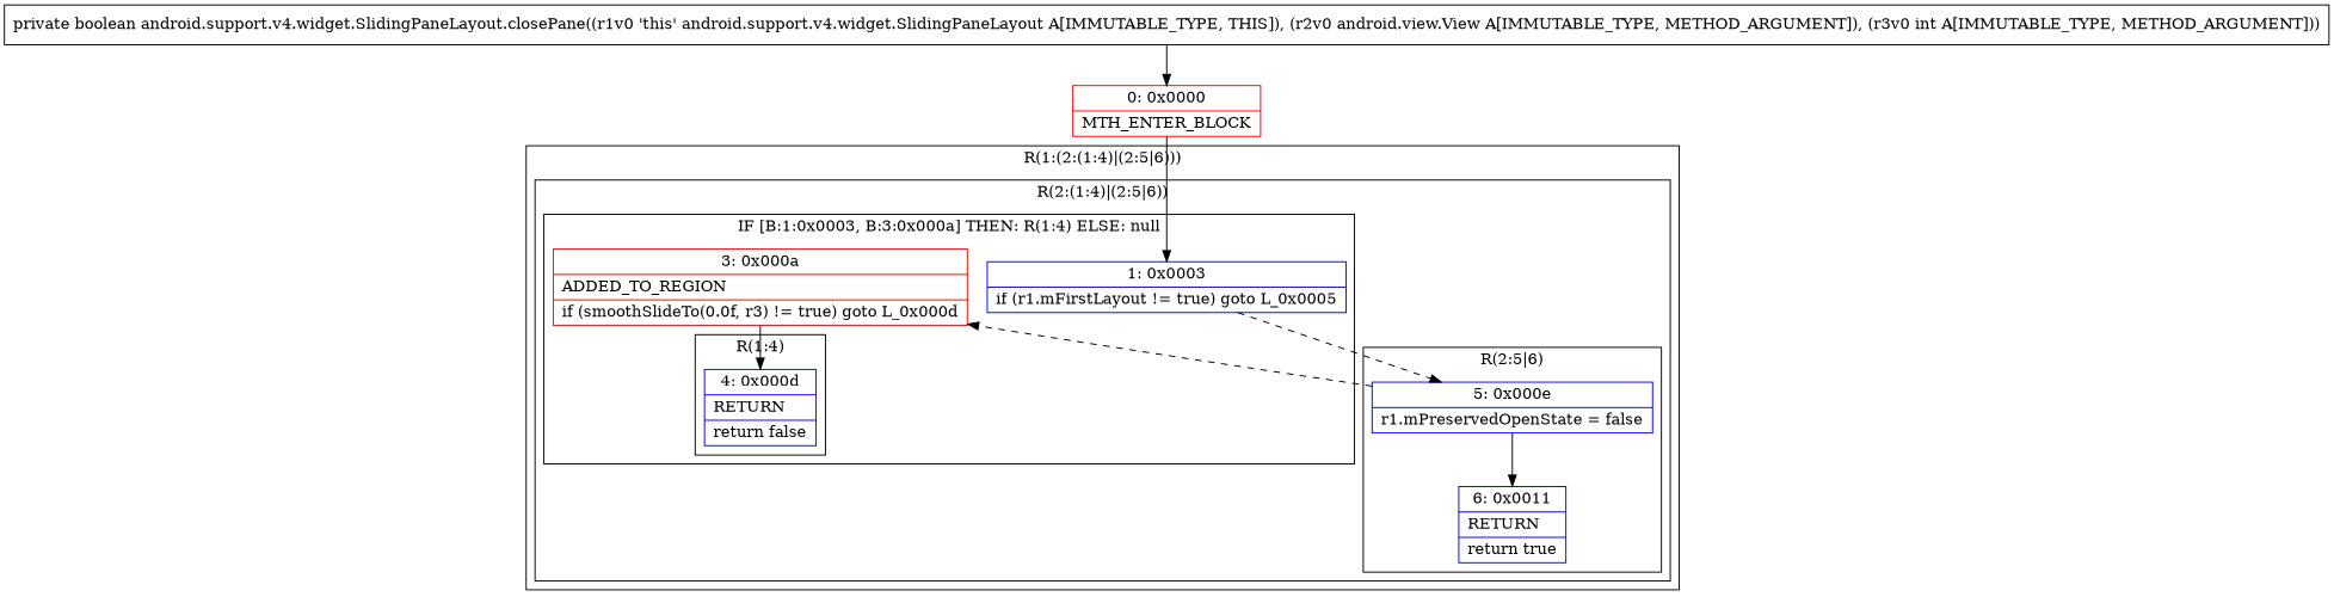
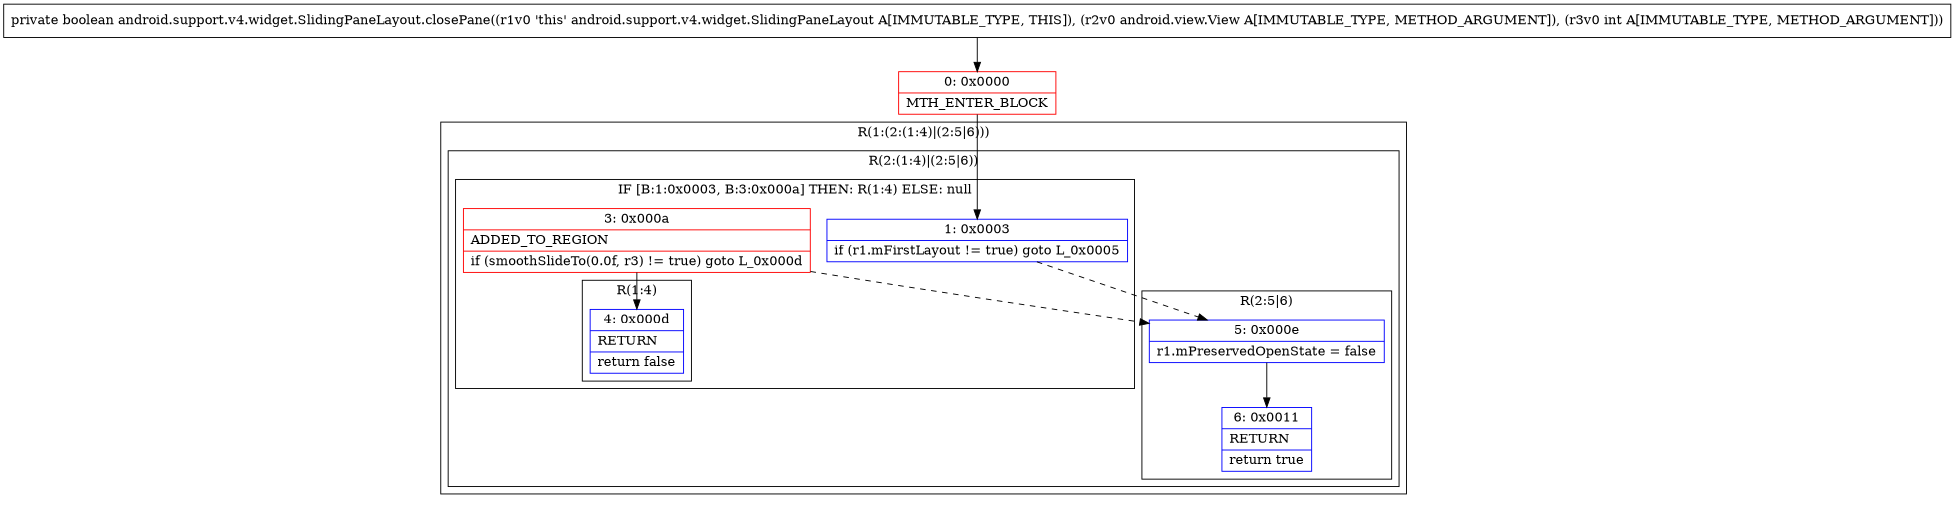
  digraph {
    node [color=blue shape=record]
    n1 [label="{4\:\ 0x000d|RETURN\l|return false\l}"]
    n2 [label="{1\:\ 0x0003|if (r1.mFirstLayout != true) goto L_0x0005\l}"]
    n3 [color=red label="{3\:\ 0x000a|ADDED_TO_REGION\l|if (smoothSlideTo(0.0f, r3) != true) goto L_0x000d\l}"]
    n4 [label="{5\:\ 0x000e|r1.mPreservedOpenState = false\l}"]
    n5 [label="{6\:\ 0x0011|RETURN\l|return true\l}"]
    n6 [color=red label="{0\:\ 0x0000|MTH_ENTER_BLOCK\l}"]
    n7 [label="{private boolean android.support.v4.widget.SlidingPaneLayout.closePane((r1v0 'this' android.support.v4.widget.SlidingPaneLayout A[IMMUTABLE_TYPE, THIS]), (r2v0 android.view.View A[IMMUTABLE_TYPE, METHOD_ARGUMENT]), (r3v0 int A[IMMUTABLE_TYPE, METHOD_ARGUMENT])) }" color=""]
    subgraph cluster_1 {
      label="R(1:(2:(1:4)|(2:5|6)))"
      subgraph cluster_2 {
        label="R(2:(1:4)|(2:5|6))"
        subgraph cluster_3 {
          label="IF [B:1:0x0003, B:3:0x000a] THEN: R(1:4) ELSE: null"
          n2
          n3
          subgraph cluster_4 {
            label="R(1:4)"
            n1
          }
        }
        subgraph cluster_5 {
          label="R(2:5|6)"
          n4
          n5
        }
      }
    }
    n2 -> n4 [style=dashed]
    n3 -> n1
-   n4 -> n3 [style=dashed]
+   n3 -> n4 [style=dashed]
    n4 -> n5
    n6 -> n2
    n7 -> n6
  }
